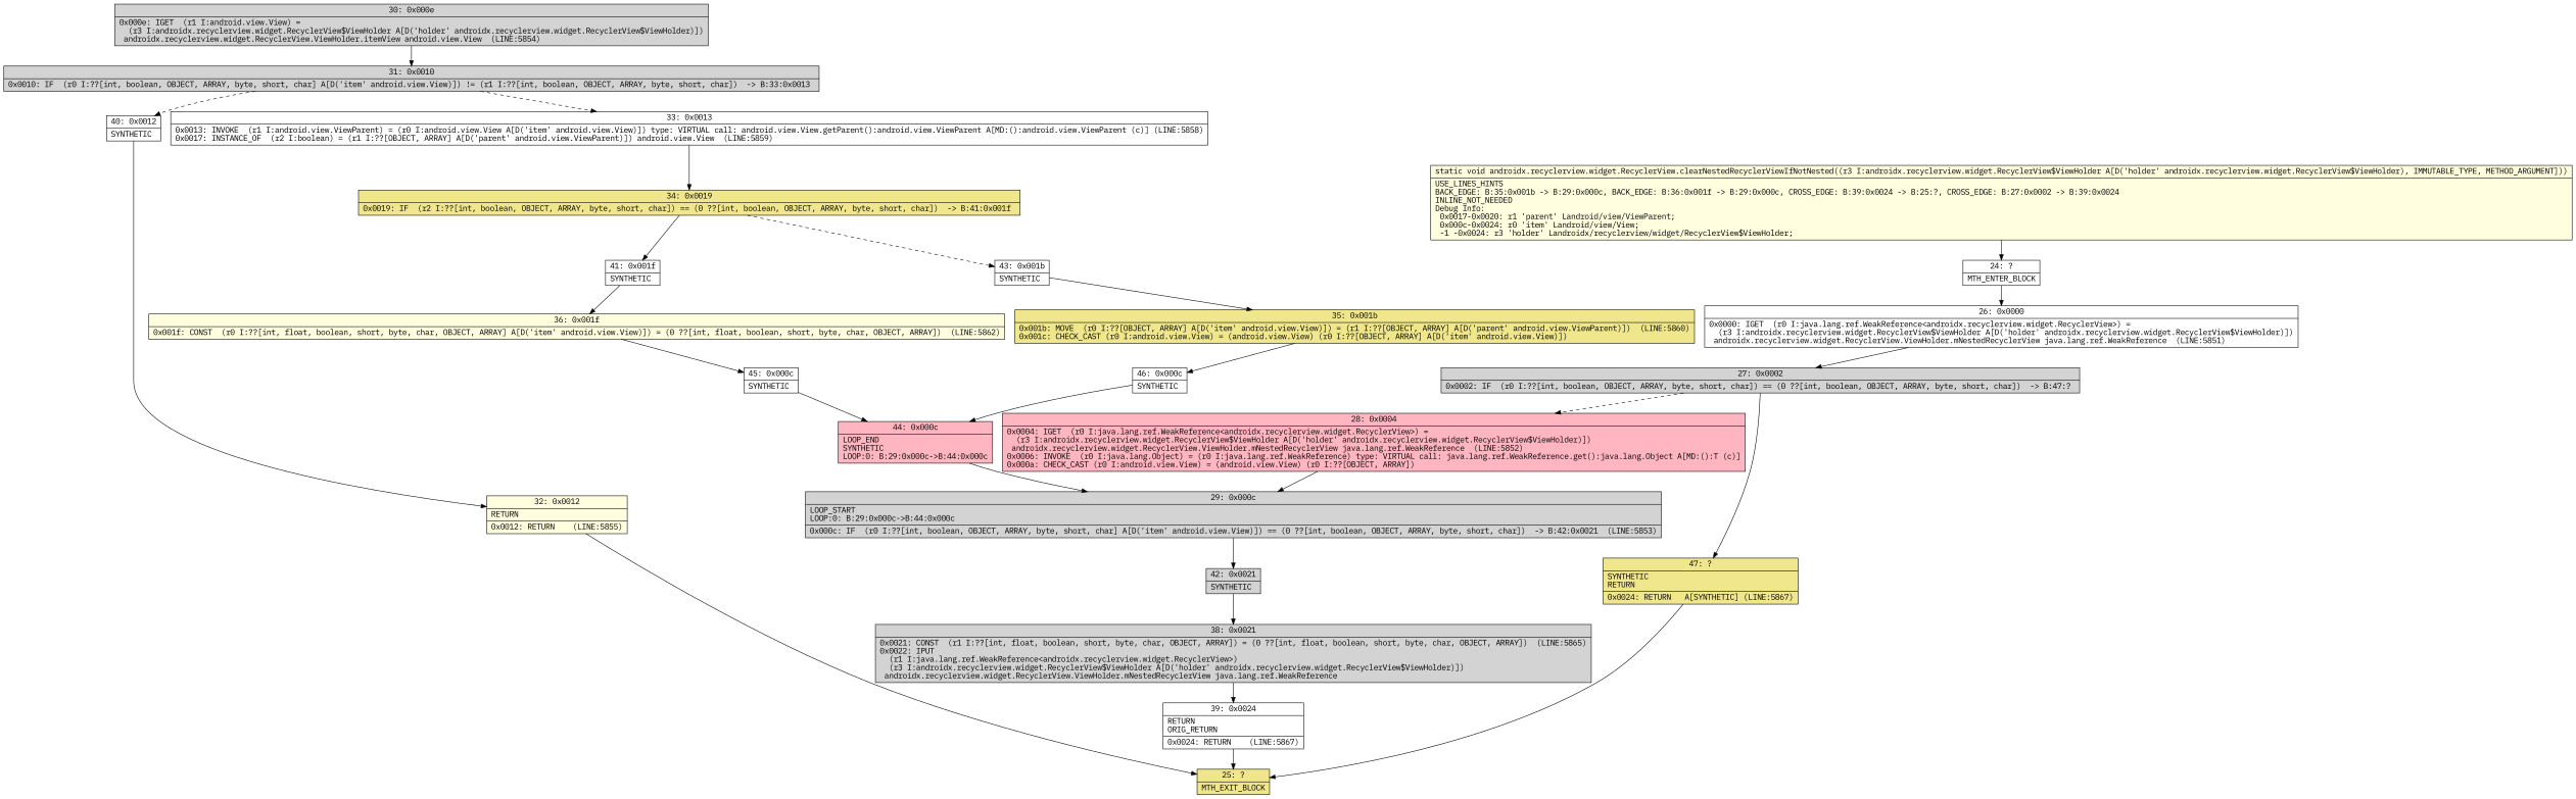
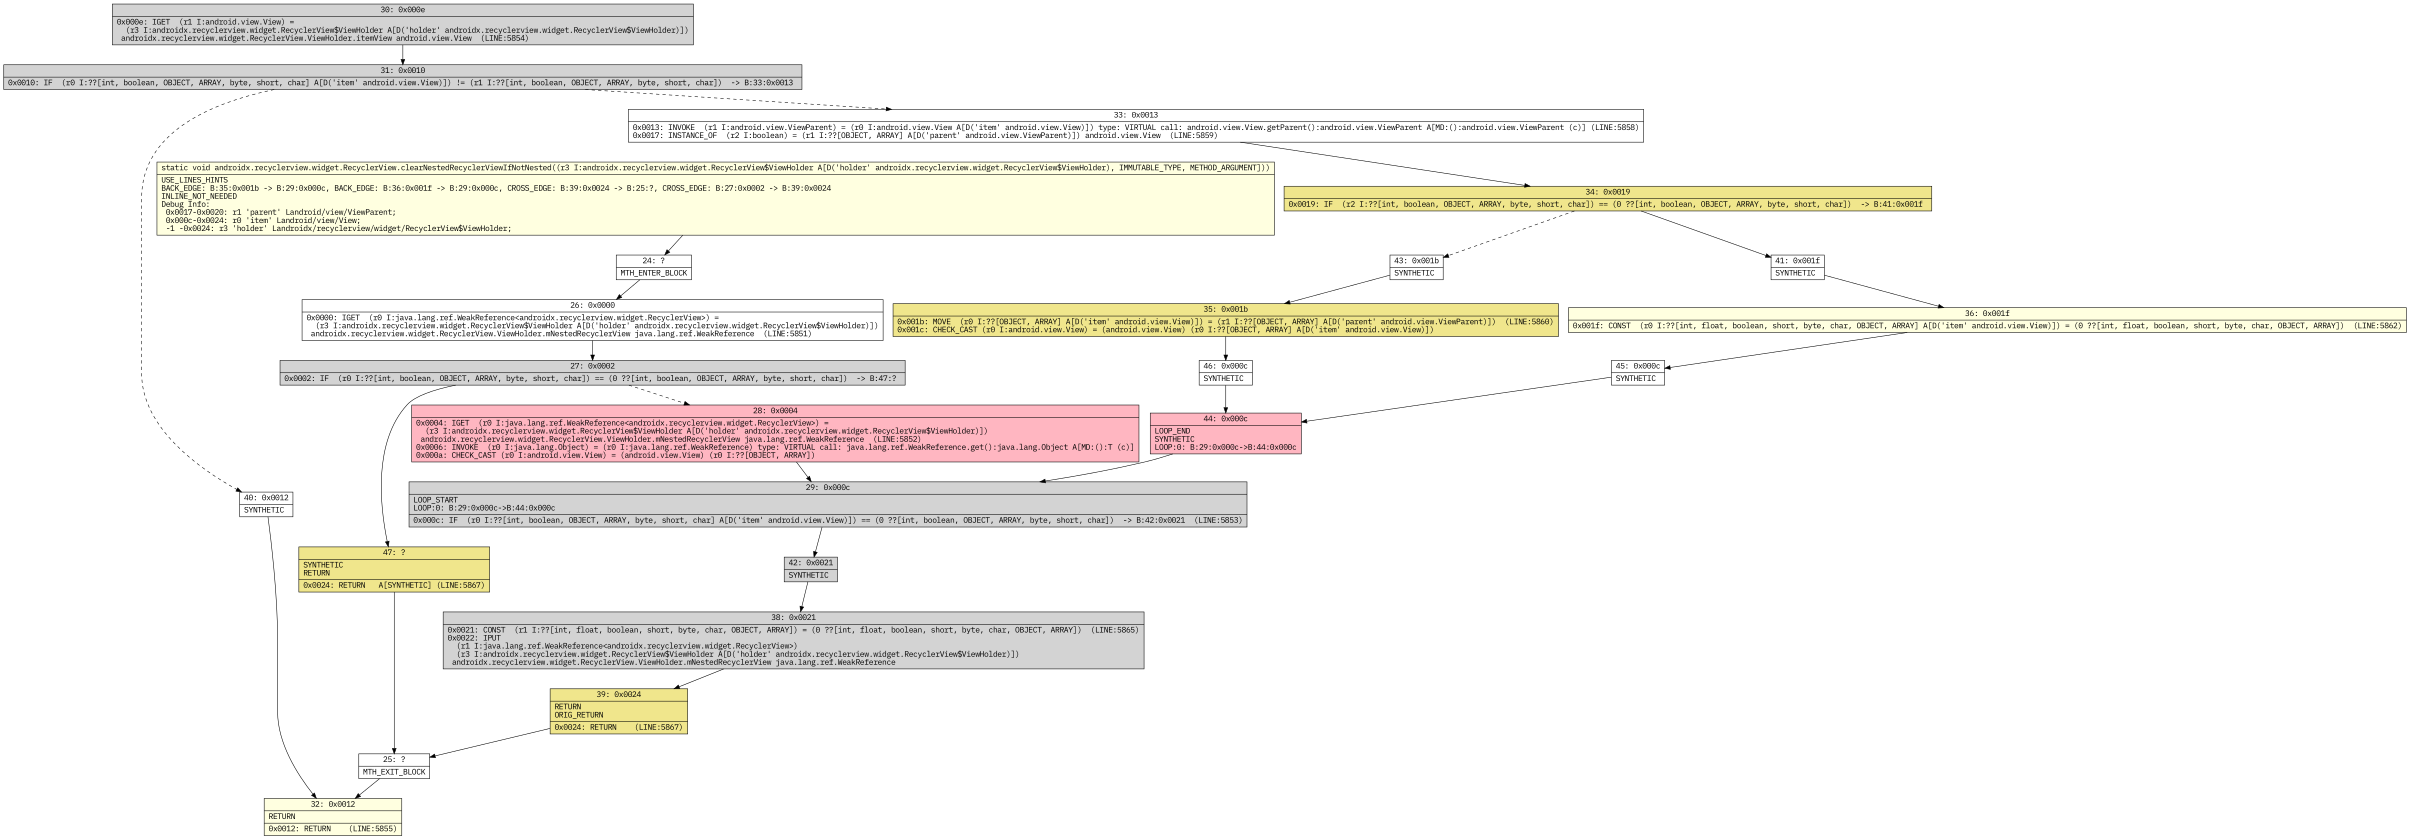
  digraph {
    fontname="IBM Plex Mono"
    node [fillcolor=white fontname="IBM Plex Mono" shape=record style=filled]
    edge [fontname="IBM Plex Mono"]
    n1 [label="{24\:\ ?|MTH_ENTER_BLOCK\l}"]
    n2 [label="{26\:\ 0x0000|0x0000: IGET  (r0 I:java.lang.ref.WeakReference\<androidx.recyclerview.widget.RecyclerView\>) = \l  (r3 I:androidx.recyclerview.widget.RecyclerView$ViewHolder A[D('holder' androidx.recyclerview.widget.RecyclerView$ViewHolder)])\l androidx.recyclerview.widget.RecyclerView.ViewHolder.mNestedRecyclerView java.lang.ref.WeakReference  (LINE:5851)\l}"]
    n3 [fillcolor=lightgrey label="{27\:\ 0x0002|0x0002: IF  (r0 I:??[int, boolean, OBJECT, ARRAY, byte, short, char]) == (0 ??[int, boolean, OBJECT, ARRAY, byte, short, char])  \-\> B:47:? \l}"]
    n4 [fillcolor=lightpink label="{28\:\ 0x0004|0x0004: IGET  (r0 I:java.lang.ref.WeakReference\<androidx.recyclerview.widget.RecyclerView\>) = \l  (r3 I:androidx.recyclerview.widget.RecyclerView$ViewHolder A[D('holder' androidx.recyclerview.widget.RecyclerView$ViewHolder)])\l androidx.recyclerview.widget.RecyclerView.ViewHolder.mNestedRecyclerView java.lang.ref.WeakReference  (LINE:5852)\l0x0006: INVOKE  (r0 I:java.lang.Object) = (r0 I:java.lang.ref.WeakReference) type: VIRTUAL call: java.lang.ref.WeakReference.get():java.lang.Object A[MD:():T (c)]\l0x000a: CHECK_CAST (r0 I:android.view.View) = (android.view.View) (r0 I:??[OBJECT, ARRAY]) \l}"]
    n5 [fillcolor=khaki label="{47\:\ ?|SYNTHETIC\lRETURN\l|0x0024: RETURN   A[SYNTHETIC] (LINE:5867)\l}"]
    n6 [fillcolor=lightgrey label="{29\:\ 0x000c|LOOP_START\lLOOP:0: B:29:0x000c\-\>B:44:0x000c\l|0x000c: IF  (r0 I:??[int, boolean, OBJECT, ARRAY, byte, short, char] A[D('item' android.view.View)]) == (0 ??[int, boolean, OBJECT, ARRAY, byte, short, char])  \-\> B:42:0x0021  (LINE:5853)\l}"]
-   n7 [fillcolor=khaki label="{25\:\ ?|MTH_EXIT_BLOCK\l}"]
+   n7 [label="{25\:\ ?|MTH_EXIT_BLOCK\l}"]
    n8 [fillcolor=lightgrey label="{42\:\ 0x0021|SYNTHETIC\l}"]
    n9 [fillcolor=lightgrey label="{30\:\ 0x000e|0x000e: IGET  (r1 I:android.view.View) = \l  (r3 I:androidx.recyclerview.widget.RecyclerView$ViewHolder A[D('holder' androidx.recyclerview.widget.RecyclerView$ViewHolder)])\l androidx.recyclerview.widget.RecyclerView.ViewHolder.itemView android.view.View  (LINE:5854)\l}"]
    n10 [fillcolor=lightgrey label="{31\:\ 0x0010|0x0010: IF  (r0 I:??[int, boolean, OBJECT, ARRAY, byte, short, char] A[D('item' android.view.View)]) != (r1 I:??[int, boolean, OBJECT, ARRAY, byte, short, char])  \-\> B:33:0x0013 \l}"]
    n11 [fillcolor=lightgrey label="{38\:\ 0x0021|0x0021: CONST  (r1 I:??[int, float, boolean, short, byte, char, OBJECT, ARRAY]) = (0 ??[int, float, boolean, short, byte, char, OBJECT, ARRAY])  (LINE:5865)\l0x0022: IPUT  \l  (r1 I:java.lang.ref.WeakReference\<androidx.recyclerview.widget.RecyclerView\>)\l  (r3 I:androidx.recyclerview.widget.RecyclerView$ViewHolder A[D('holder' androidx.recyclerview.widget.RecyclerView$ViewHolder)])\l androidx.recyclerview.widget.RecyclerView.ViewHolder.mNestedRecyclerView java.lang.ref.WeakReference \l}"]
    n12 [label="{33\:\ 0x0013|0x0013: INVOKE  (r1 I:android.view.ViewParent) = (r0 I:android.view.View A[D('item' android.view.View)]) type: VIRTUAL call: android.view.View.getParent():android.view.ViewParent A[MD:():android.view.ViewParent (c)] (LINE:5858)\l0x0017: INSTANCE_OF  (r2 I:boolean) = (r1 I:??[OBJECT, ARRAY] A[D('parent' android.view.ViewParent)]) android.view.View  (LINE:5859)\l}"]
    n13 [label="{40\:\ 0x0012|SYNTHETIC\l}"]
    n14 [fillcolor=khaki label="{34\:\ 0x0019|0x0019: IF  (r2 I:??[int, boolean, OBJECT, ARRAY, byte, short, char]) == (0 ??[int, boolean, OBJECT, ARRAY, byte, short, char])  \-\> B:41:0x001f \l}"]
    n15 [fillcolor=lightyellow label="{32\:\ 0x0012|RETURN\l|0x0012: RETURN    (LINE:5855)\l}"]
    n16 [label="{41\:\ 0x001f|SYNTHETIC\l}"]
    n17 [label="{43\:\ 0x001b|SYNTHETIC\l}"]
    n18 [fillcolor=lightyellow label="{36\:\ 0x001f|0x001f: CONST  (r0 I:??[int, float, boolean, short, byte, char, OBJECT, ARRAY] A[D('item' android.view.View)]) = (0 ??[int, float, boolean, short, byte, char, OBJECT, ARRAY])  (LINE:5862)\l}"]
    n19 [fillcolor=khaki label="{35\:\ 0x001b|0x001b: MOVE  (r0 I:??[OBJECT, ARRAY] A[D('item' android.view.View)]) = (r1 I:??[OBJECT, ARRAY] A[D('parent' android.view.ViewParent)])  (LINE:5860)\l0x001c: CHECK_CAST (r0 I:android.view.View) = (android.view.View) (r0 I:??[OBJECT, ARRAY] A[D('item' android.view.View)]) \l}"]
    n20 [label="{45\:\ 0x000c|SYNTHETIC\l}"]
    n21 [fillcolor=lightpink label="{44\:\ 0x000c|LOOP_END\lSYNTHETIC\lLOOP:0: B:29:0x000c\-\>B:44:0x000c\l}"]
    n22 [label="{46\:\ 0x000c|SYNTHETIC\l}"]
-   n23 [label="{39\:\ 0x0024|RETURN\lORIG_RETURN\l|0x0024: RETURN    (LINE:5867)\l}"]
+   n23 [fillcolor=khaki label="{39\:\ 0x0024|RETURN\lORIG_RETURN\l|0x0024: RETURN    (LINE:5867)\l}"]
    n24 [fillcolor=lightyellow label="{static void androidx.recyclerview.widget.RecyclerView.clearNestedRecyclerViewIfNotNested((r3 I:androidx.recyclerview.widget.RecyclerView$ViewHolder A[D('holder' androidx.recyclerview.widget.RecyclerView$ViewHolder), IMMUTABLE_TYPE, METHOD_ARGUMENT]))  | USE_LINES_HINTS\lBACK_EDGE: B:35:0x001b \-\> B:29:0x000c, BACK_EDGE: B:36:0x001f \-\> B:29:0x000c, CROSS_EDGE: B:39:0x0024 \-\> B:25:?, CROSS_EDGE: B:27:0x0002 \-\> B:39:0x0024\lINLINE_NOT_NEEDED\lDebug Info:\l  0x0017\-0x0020: r1 'parent' Landroid\/view\/ViewParent;\l  0x000c\-0x0024: r0 'item' Landroid\/view\/View;\l  \-1 \-0x0024: r3 'holder' Landroidx\/recyclerview\/widget\/RecyclerView$ViewHolder;\l}"]
    n1 -> n2
    n2 -> n3
    n3 -> n4 [style=dashed]
    n3 -> n5
    n4 -> n6
    n5 -> n7
    n6 -> n8
    n8 -> n11
    n9 -> n10
    n10 -> n12 [style=dashed]
    n10 -> n13 [style=dashed]
    n11 -> n23
    n12 -> n14
    n13 -> n15
    n14 -> n16
    n14 -> n17 [style=dashed]
-   n15 -> n7
+   n7 -> n15
    n16 -> n18
    n17 -> n19
    n18 -> n20
    n19 -> n22
    n20 -> n21
    n21 -> n6
    n22 -> n21
    n23 -> n7
    n24 -> n1
  }
